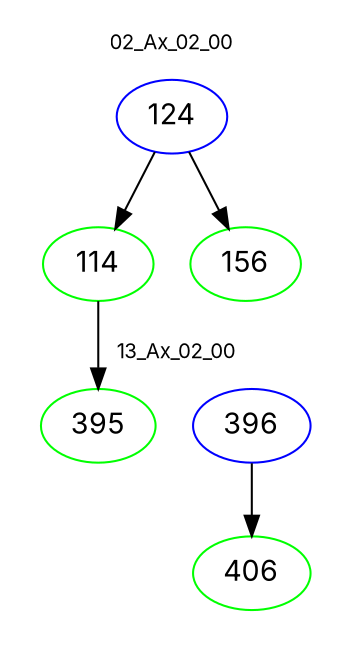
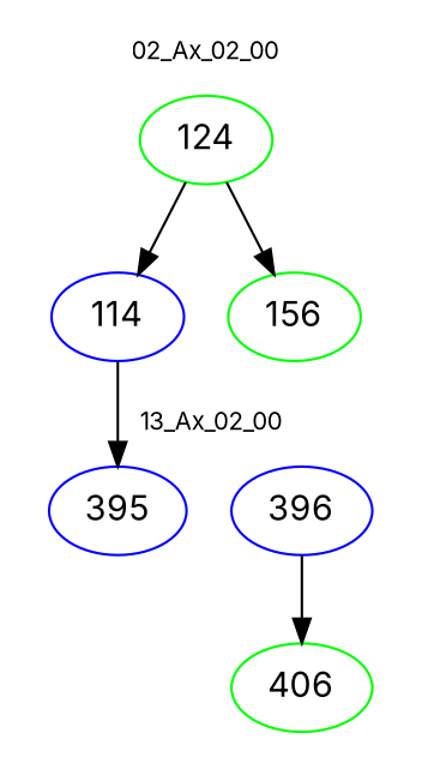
  digraph {
    fontname=Inter
    node [color=blue fontname=Inter]
    edge [color=black fontname=Inter]
    n1 [label=396]
-   n2 [color=green label=395]
+   n2 [label=395]
    n3 [color=green label=406]
-   n4 [label=124]
-   n5 [color=green label=114]
+   n4 [color=green label=124]
+   n5 [label=114]
    n6 [color=green label=156]
    subgraph cluster_1 {
      color=white
      fontsize=10
      label="13_Ax_02_00"
      n1
      n2
      n3
    }
    subgraph cluster_2 {
      color=white
      fontsize=10
      label="02_Ax_02_00"
      n4
      n5
      n6
    }
    n1 -> n3
    n4 -> n5
    n4 -> n6
    n5 -> n2
  }
